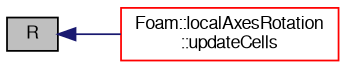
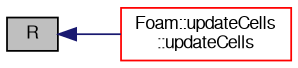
  digraph {
    rankdir=LR
    node [fontname=FreeSans fontsize=10 shape=record]
    n1 [color=black fillcolor=grey75 fontcolor=black height=0.2 label=R style=filled width=0.4]
-   n2 [color=red height=0.2 label="Foam::localAxesRotation\l::updateCells" width=0.4]
+   n2 [color=red height=0.2 label="Foam::updateCells\l::updateCells" width=0.4]
    n1 -> n2 [color=midnightblue dir=back fontname=FreeSans fontsize=10 labelfontname=FreeSans labelfontsize=10 style=solid]
  }
